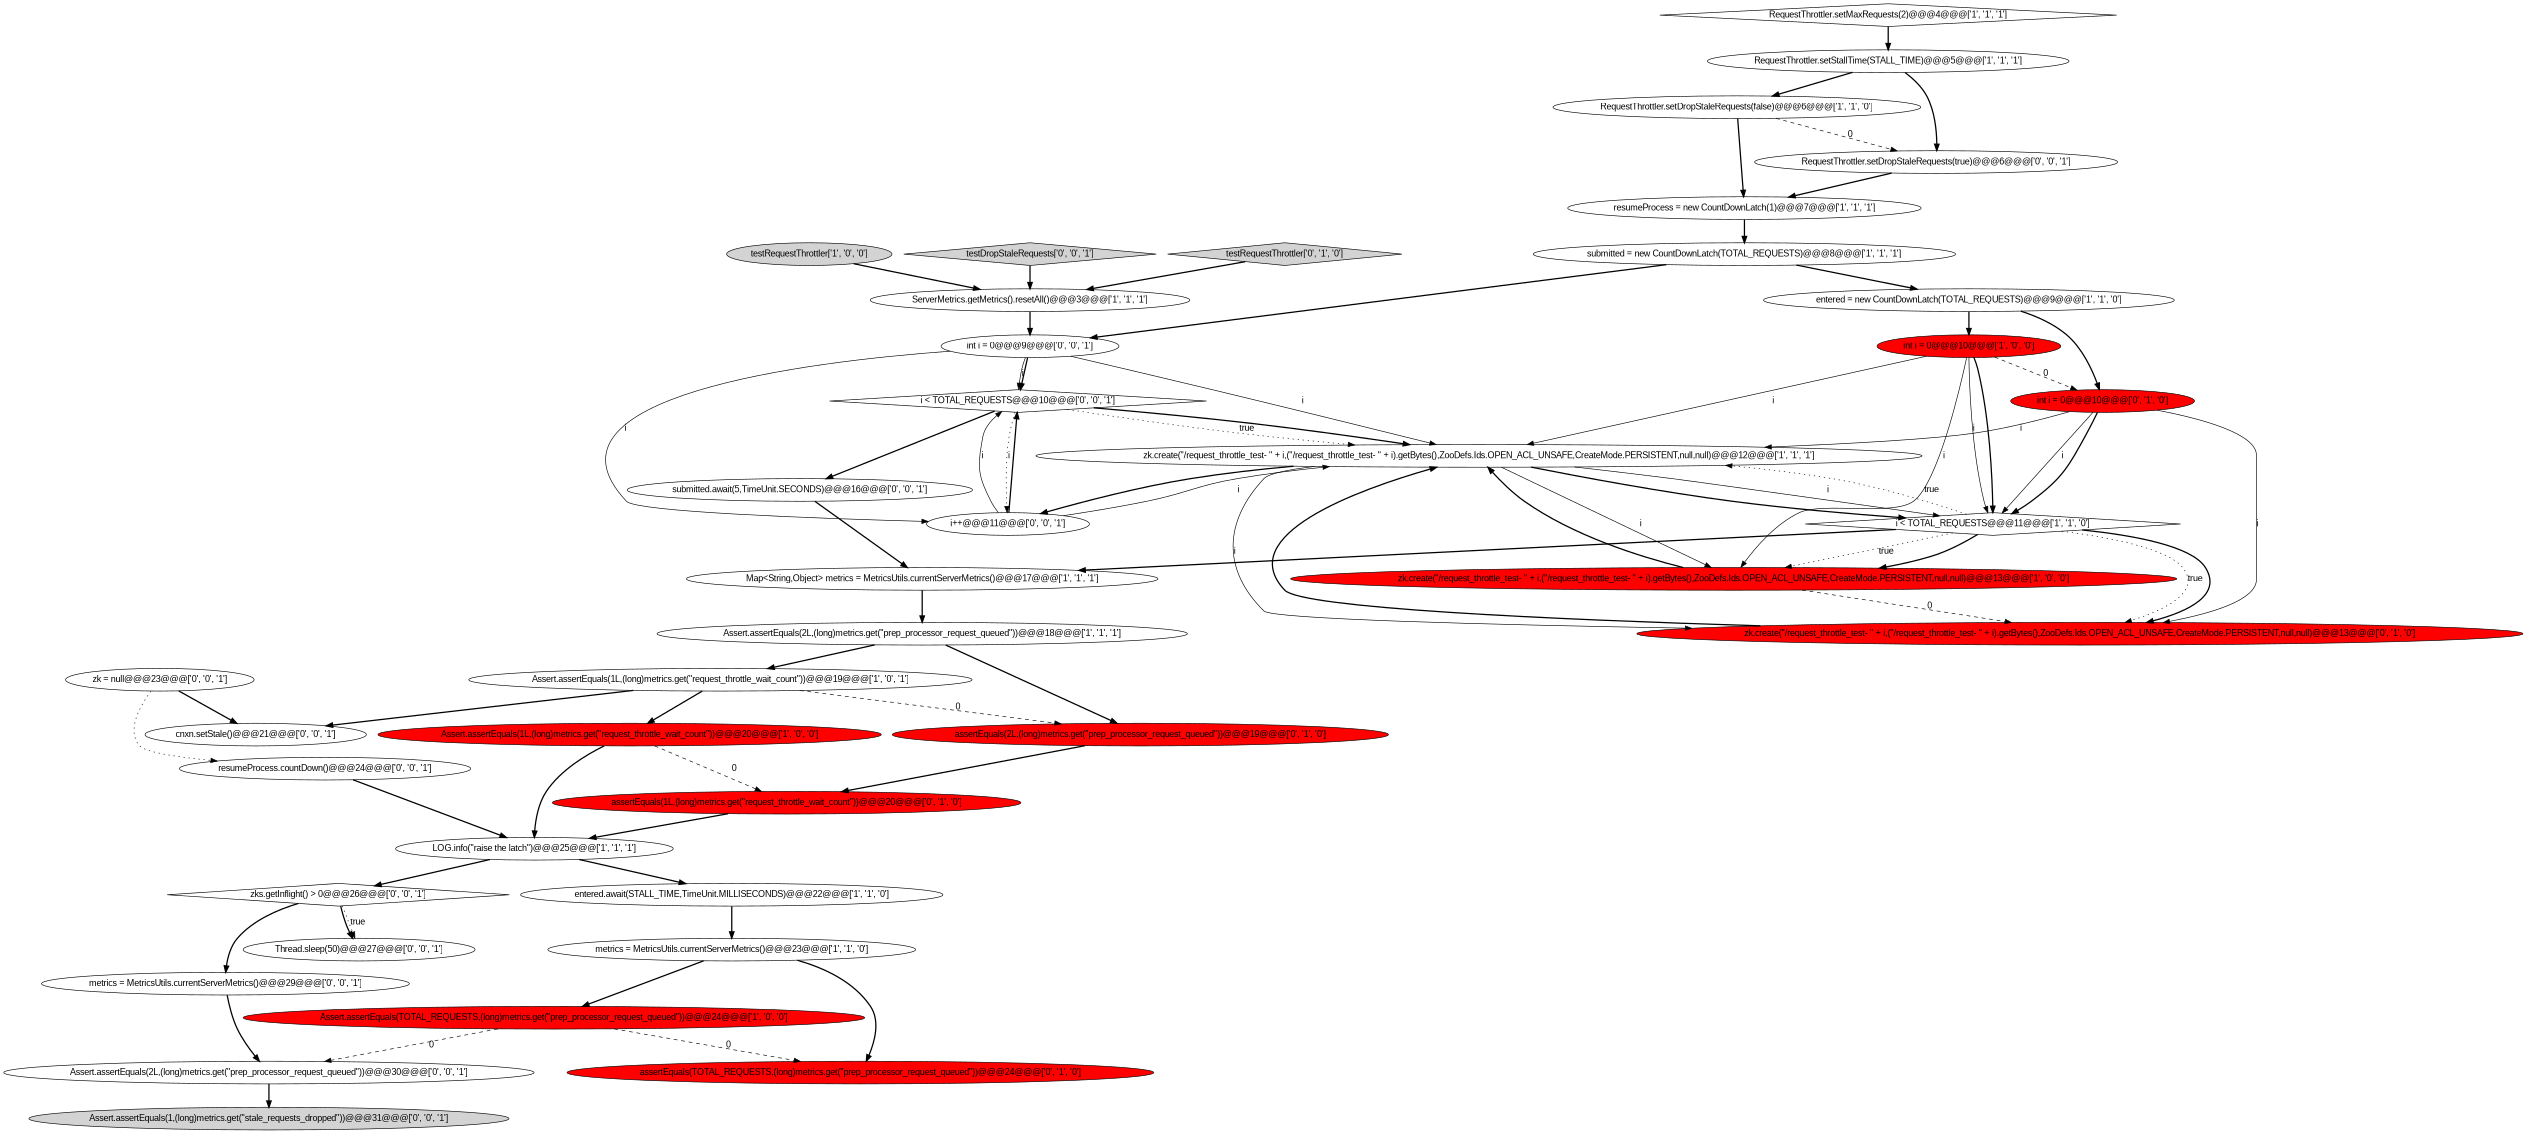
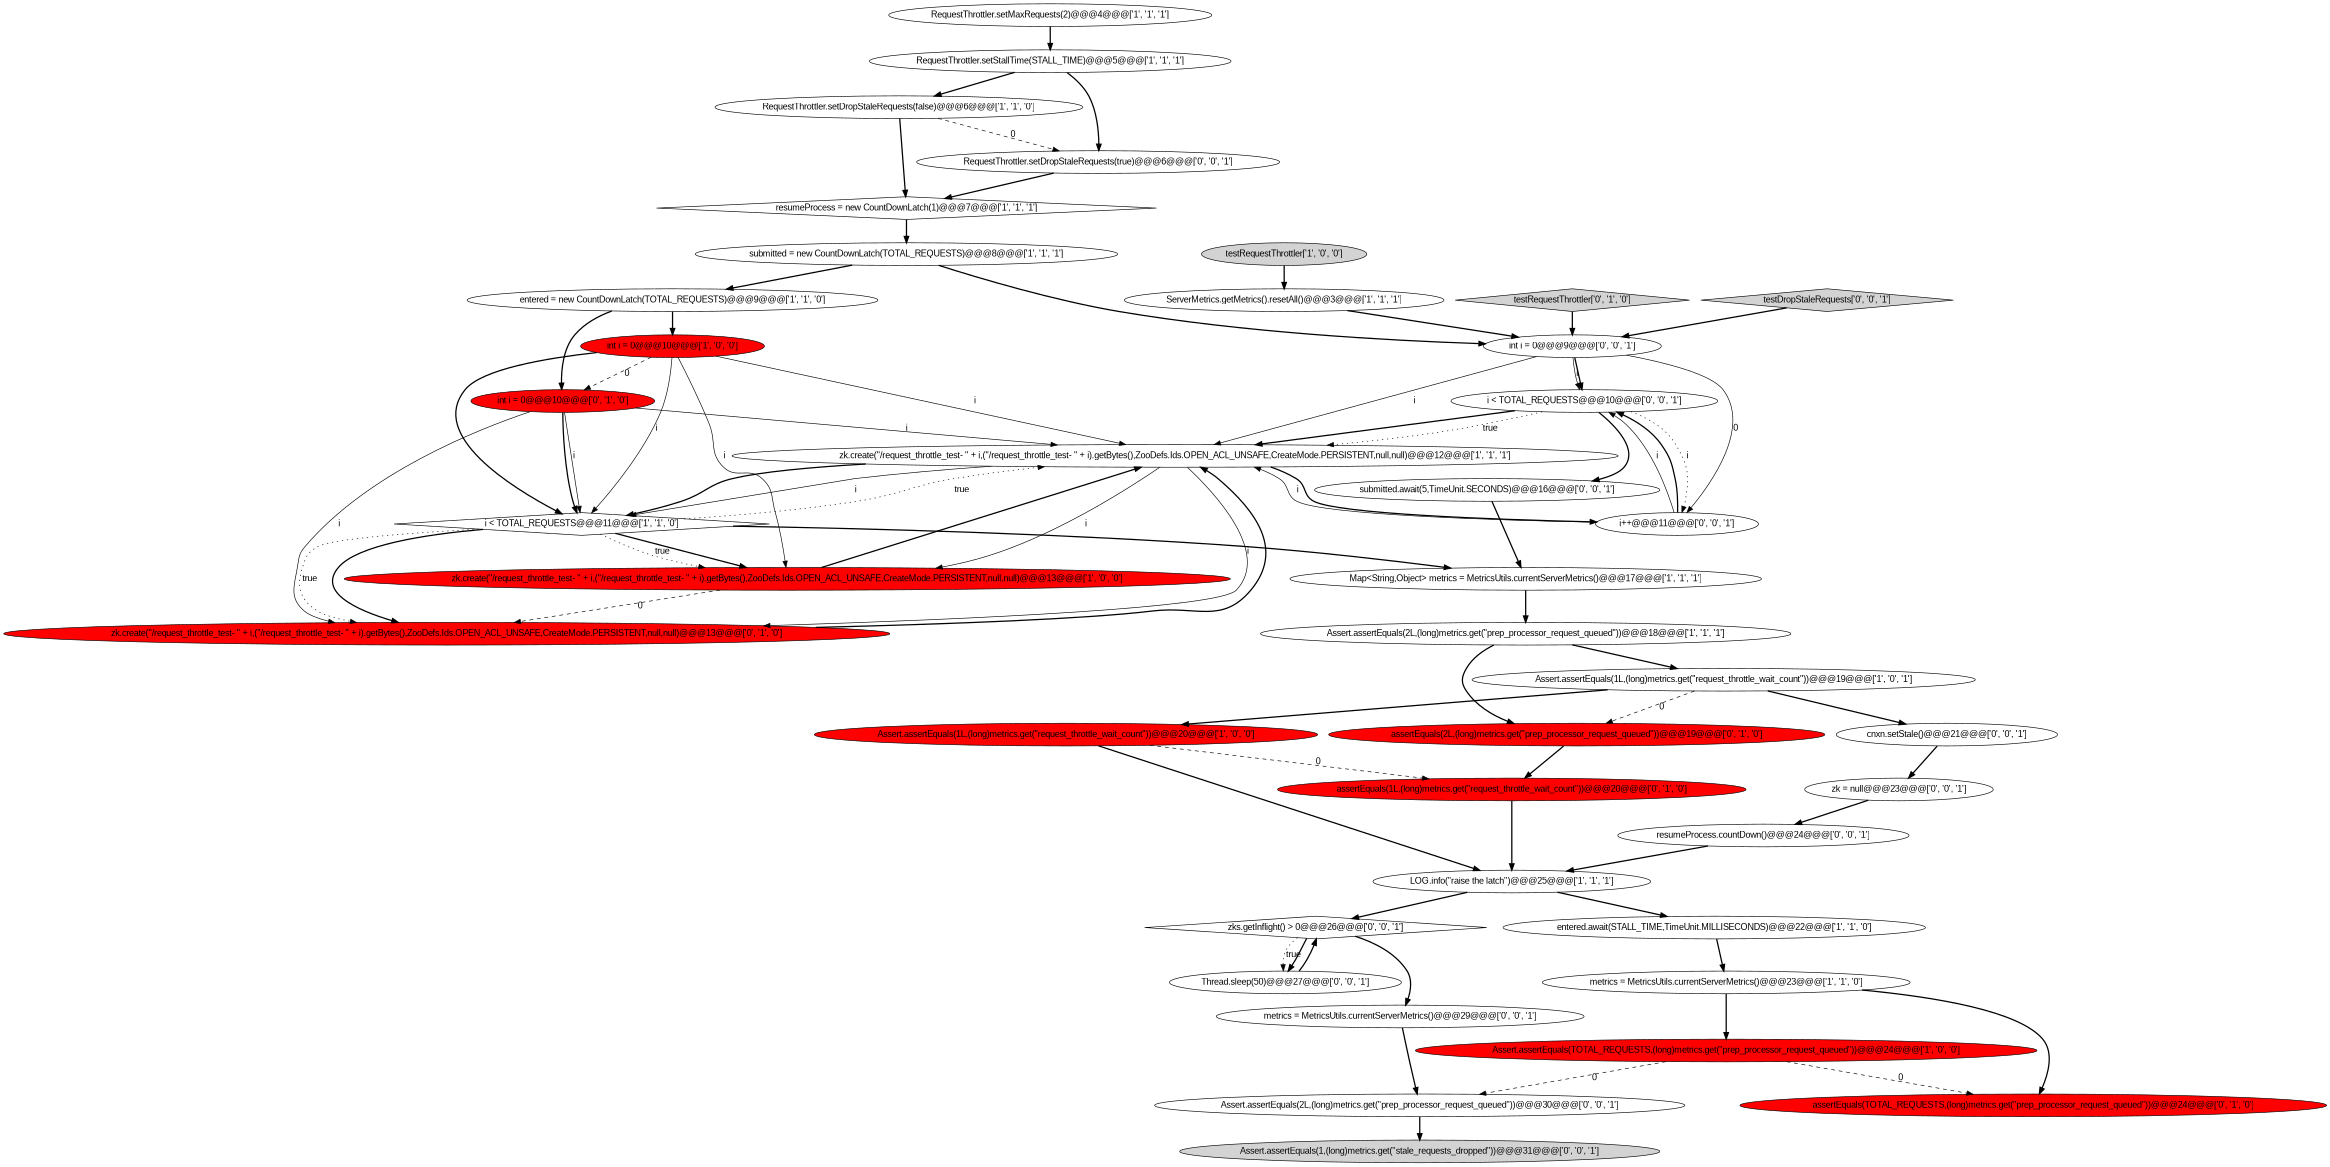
  digraph {
    fontname="Liberation Sans"
    node [fillcolor=white fontname="Liberation Sans" shape=ellipse style=filled]
    edge [fontname="Liberation Sans" style=bold]
    n1 [label="zks.getInflight() > 0@@@26@@@['0', '0', '1']" shape=diamond]
    n2 [label="Thread.sleep(50)@@@27@@@['0', '0', '1']"]
    n3 [label="metrics = MetricsUtils.currentServerMetrics()@@@29@@@['0', '0', '1']"]
    n4 [label="Assert.assertEquals(2L,(long)metrics.get(\"prep_processor_request_queued\"))@@@30@@@['0', '0', '1']"]
    n5 [label="submitted.await(5,TimeUnit.SECONDS)@@@16@@@['0', '0', '1']"]
    n6 [label="Map<String,Object> metrics = MetricsUtils.currentServerMetrics()@@@17@@@['1', '1', '1']"]
    n7 [label="Assert.assertEquals(2L,(long)metrics.get(\"prep_processor_request_queued\"))@@@18@@@['1', '1', '1']"]
    n8 [fillcolor=red label="int i = 0@@@10@@@['1', '0', '0']"]
    n9 [label="zk.create(\"/request_throttle_test- \" + i,(\"/request_throttle_test- \" + i).getBytes(),ZooDefs.Ids.OPEN_ACL_UNSAFE,CreateMode.PERSISTENT,null,null)@@@12@@@['1', '1', '1']"]
    n10 [fillcolor=red label="zk.create(\"/request_throttle_test- \" + i,(\"/request_throttle_test- \" + i).getBytes(),ZooDefs.Ids.OPEN_ACL_UNSAFE,CreateMode.PERSISTENT,null,null)@@@13@@@['1', '0', '0']"]
    n11 [label="i < TOTAL_REQUESTS@@@11@@@['1', '1', '0']" shape=diamond]
    n12 [fillcolor=red label="int i = 0@@@10@@@['0', '1', '0']"]
    n13 [label="i++@@@11@@@['0', '0', '1']"]
    n14 [fillcolor=red label="zk.create(\"/request_throttle_test- \" + i,(\"/request_throttle_test- \" + i).getBytes(),ZooDefs.Ids.OPEN_ACL_UNSAFE,CreateMode.PERSISTENT,null,null)@@@13@@@['0', '1', '0']"]
-   n15 [label="i < TOTAL_REQUESTS@@@10@@@['0', '0', '1']" shape=diamond]
-   n16 [label="resumeProcess = new CountDownLatch(1)@@@7@@@['1', '1', '1']"]
+   n15 [label="i < TOTAL_REQUESTS@@@10@@@['0', '0', '1']"]
+   n16 [label="resumeProcess = new CountDownLatch(1)@@@7@@@['1', '1', '1']" shape=diamond]
    n17 [label="submitted = new CountDownLatch(TOTAL_REQUESTS)@@@8@@@['1', '1', '1']"]
    n18 [label="entered = new CountDownLatch(TOTAL_REQUESTS)@@@9@@@['1', '1', '0']"]
    n19 [label="int i = 0@@@9@@@['0', '0', '1']"]
    n20 [label="LOG.info(\"raise the latch\")@@@25@@@['1', '1', '1']"]
    n21 [label="entered.await(STALL_TIME,TimeUnit.MILLISECONDS)@@@22@@@['1', '1', '0']"]
    n22 [label="metrics = MetricsUtils.currentServerMetrics()@@@23@@@['1', '1', '0']"]
    n23 [fillcolor=lightgray label="testRequestThrottler['0', '1', '0']" shape=diamond]
    n24 [label="ServerMetrics.getMetrics().resetAll()@@@3@@@['1', '1', '1']"]
    n25 [label="RequestThrottler.setDropStaleRequests(false)@@@6@@@['1', '1', '0']"]
    n26 [label="RequestThrottler.setDropStaleRequests(true)@@@6@@@['0', '0', '1']"]
    n27 [label="zk = null@@@23@@@['0', '0', '1']"]
    n28 [label="resumeProcess.countDown()@@@24@@@['0', '0', '1']"]
    n29 [fillcolor=red label="Assert.assertEquals(TOTAL_REQUESTS,(long)metrics.get(\"prep_processor_request_queued\"))@@@24@@@['1', '0', '0']"]
    n30 [fillcolor=red label="assertEquals(TOTAL_REQUESTS,(long)metrics.get(\"prep_processor_request_queued\"))@@@24@@@['0', '1', '0']"]
    n31 [fillcolor=lightgray label="testRequestThrottler['1', '0', '0']"]
    n32 [fillcolor=red label="assertEquals(2L,(long)metrics.get(\"prep_processor_request_queued\"))@@@19@@@['0', '1', '0']"]
    n33 [label="Assert.assertEquals(1L,(long)metrics.get(\"request_throttle_wait_count\"))@@@19@@@['1', '0', '1']"]
    n34 [label="RequestThrottler.setStallTime(STALL_TIME)@@@5@@@['1', '1', '1']"]
    n35 [fillcolor=red label="Assert.assertEquals(1L,(long)metrics.get(\"request_throttle_wait_count\"))@@@20@@@['1', '0', '0']"]
    n36 [fillcolor=red label="assertEquals(1L,(long)metrics.get(\"request_throttle_wait_count\"))@@@20@@@['0', '1', '0']"]
-   n37 [label="RequestThrottler.setMaxRequests(2)@@@4@@@['1', '1', '1']" shape=diamond]
+   n37 [label="RequestThrottler.setMaxRequests(2)@@@4@@@['1', '1', '1']"]
    n38 [fillcolor=lightgray label="Assert.assertEquals(1,(long)metrics.get(\"stale_requests_dropped\"))@@@31@@@['0', '0', '1']"]
    n39 [label="cnxn.setStale()@@@21@@@['0', '0', '1']"]
    n40 [fillcolor=lightgray label="testDropStaleRequests['0', '0', '1']" shape=diamond]
    n1 -> n2 [label=true style=dotted]
    n1 -> n2
    n1 -> n3
+   n2 -> n1
    n3 -> n4
    n4 -> n38
    n5 -> n6
    n6 -> n7
    n7 -> n32
    n7 -> n33
    n8 -> n9 [label=i style=solid]
    n8 -> n10 [label=i style=solid]
    n8 -> n11 [label=i style=solid]
    n8 -> n11
    n8 -> n12 [label=0 style=dashed]
    n9 -> n10 [label=i style=solid]
    n9 -> n11
    n9 -> n11 [label=i style=solid]
    n9 -> n13
    n9 -> n14 [label=i style=solid]
    n10 -> n9
    n10 -> n14 [label=0 style=dashed]
    n11 -> n6
    n11 -> n9 [label=true style=dotted]
    n11 -> n10
    n11 -> n10 [label=true style=dotted]
    n11 -> n14 [label=true style=dotted]
    n11 -> n14
    n12 -> n9 [label=i style=solid]
    n12 -> n11 [label=i style=solid]
    n12 -> n11
    n12 -> n14 [label=i style=solid]
    n13 -> n9 [label=i style=solid]
    n13 -> n15 [label=i style=solid]
    n13 -> n15
    n14 -> n9
    n15 -> n5
    n15 -> n9 [label=true style=dotted]
    n15 -> n9
    n15 -> n13 [label=i style=dotted]
    n16 -> n17
    n17 -> n18
    n17 -> n19
    n18 -> n8
    n18 -> n12
    n19 -> n9 [label=i style=solid]
-   n19 -> n13 [label=i style=solid]
+   n19 -> n13 [label=0 style=solid]
    n19 -> n15 [label=i style=solid]
    n19 -> n15
    n20 -> n1
    n20 -> n21
    n21 -> n22
    n22 -> n29
    n22 -> n30
-   n23 -> n24
+   n23 -> n19
    n24 -> n19
    n25 -> n16
    n25 -> n26 [label=0 style=dashed]
    n26 -> n16
-   n27 -> n28 [style=dotted]
+   n27 -> n28
    n28 -> n20
    n29 -> n4 [label=0 style=dashed]
    n29 -> n30 [label=0 style=dashed]
    n31 -> n24
    n32 -> n36
    n33 -> n32 [label=0 style=dashed]
    n33 -> n35
    n33 -> n39
    n34 -> n25
    n34 -> n26
    n35 -> n20
    n35 -> n36 [label=0 style=dashed]
    n36 -> n20
    n37 -> n34
-   n27 -> n39
-   n40 -> n24
+   n39 -> n27
+   n40 -> n19
  }
